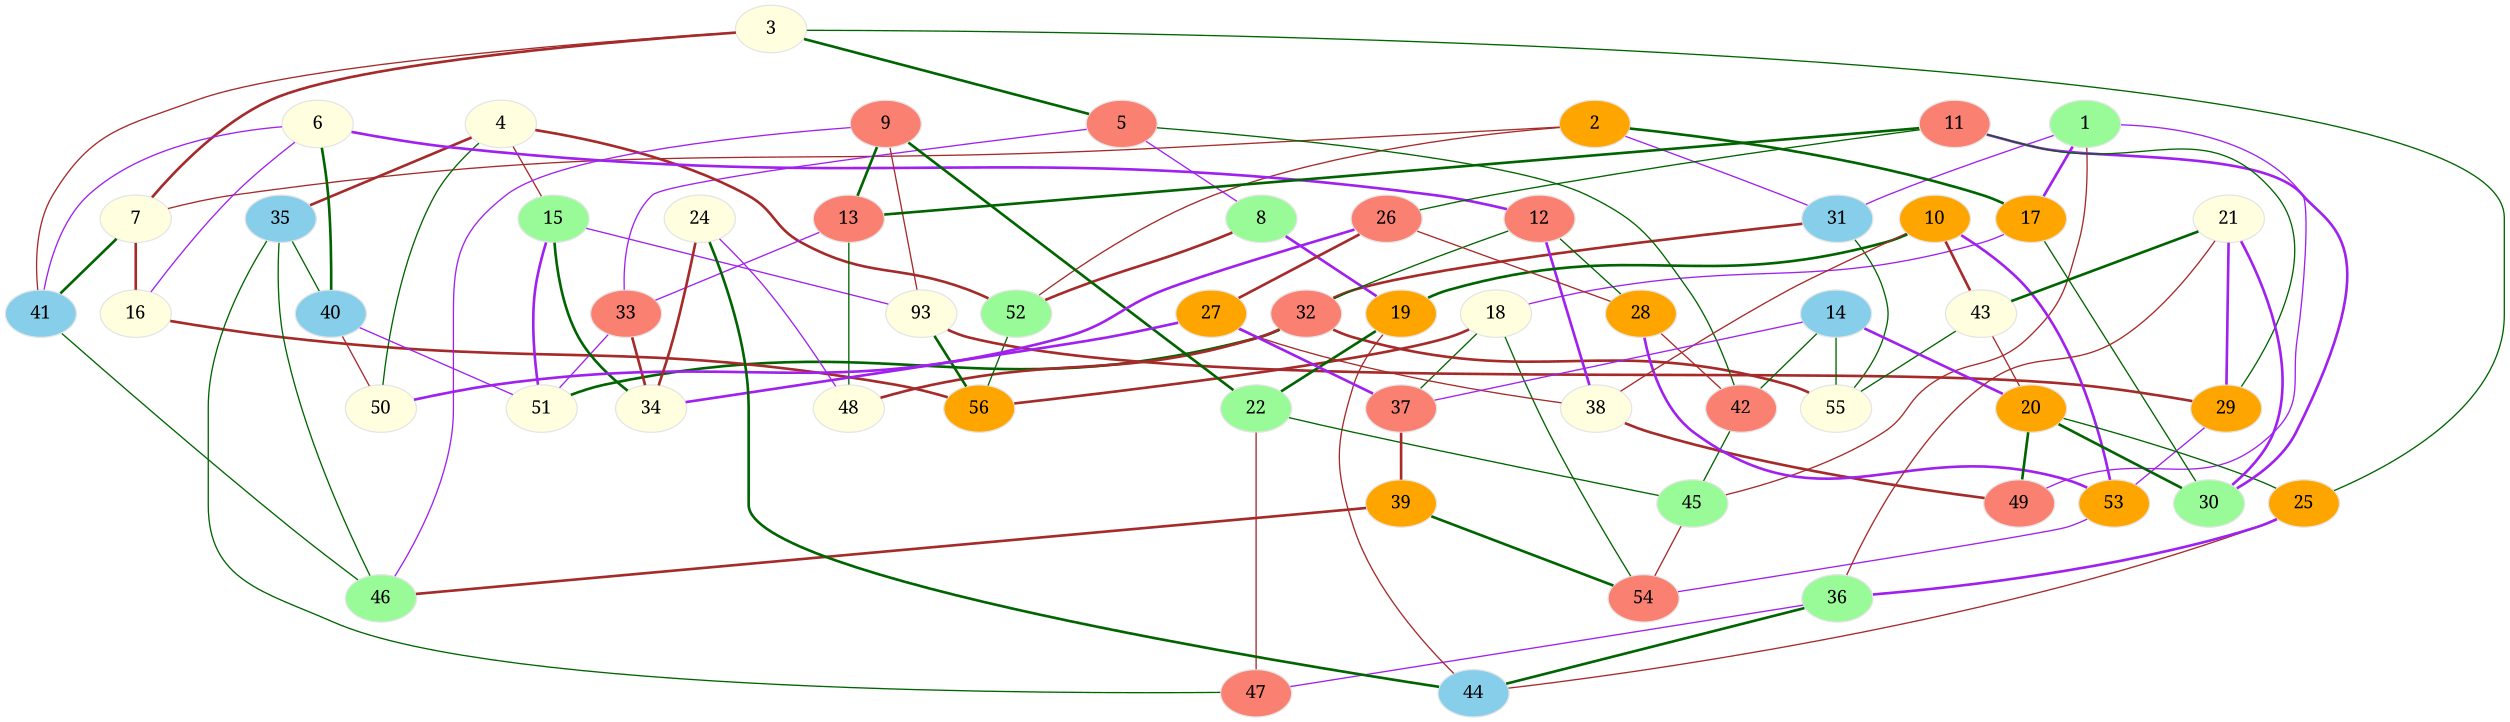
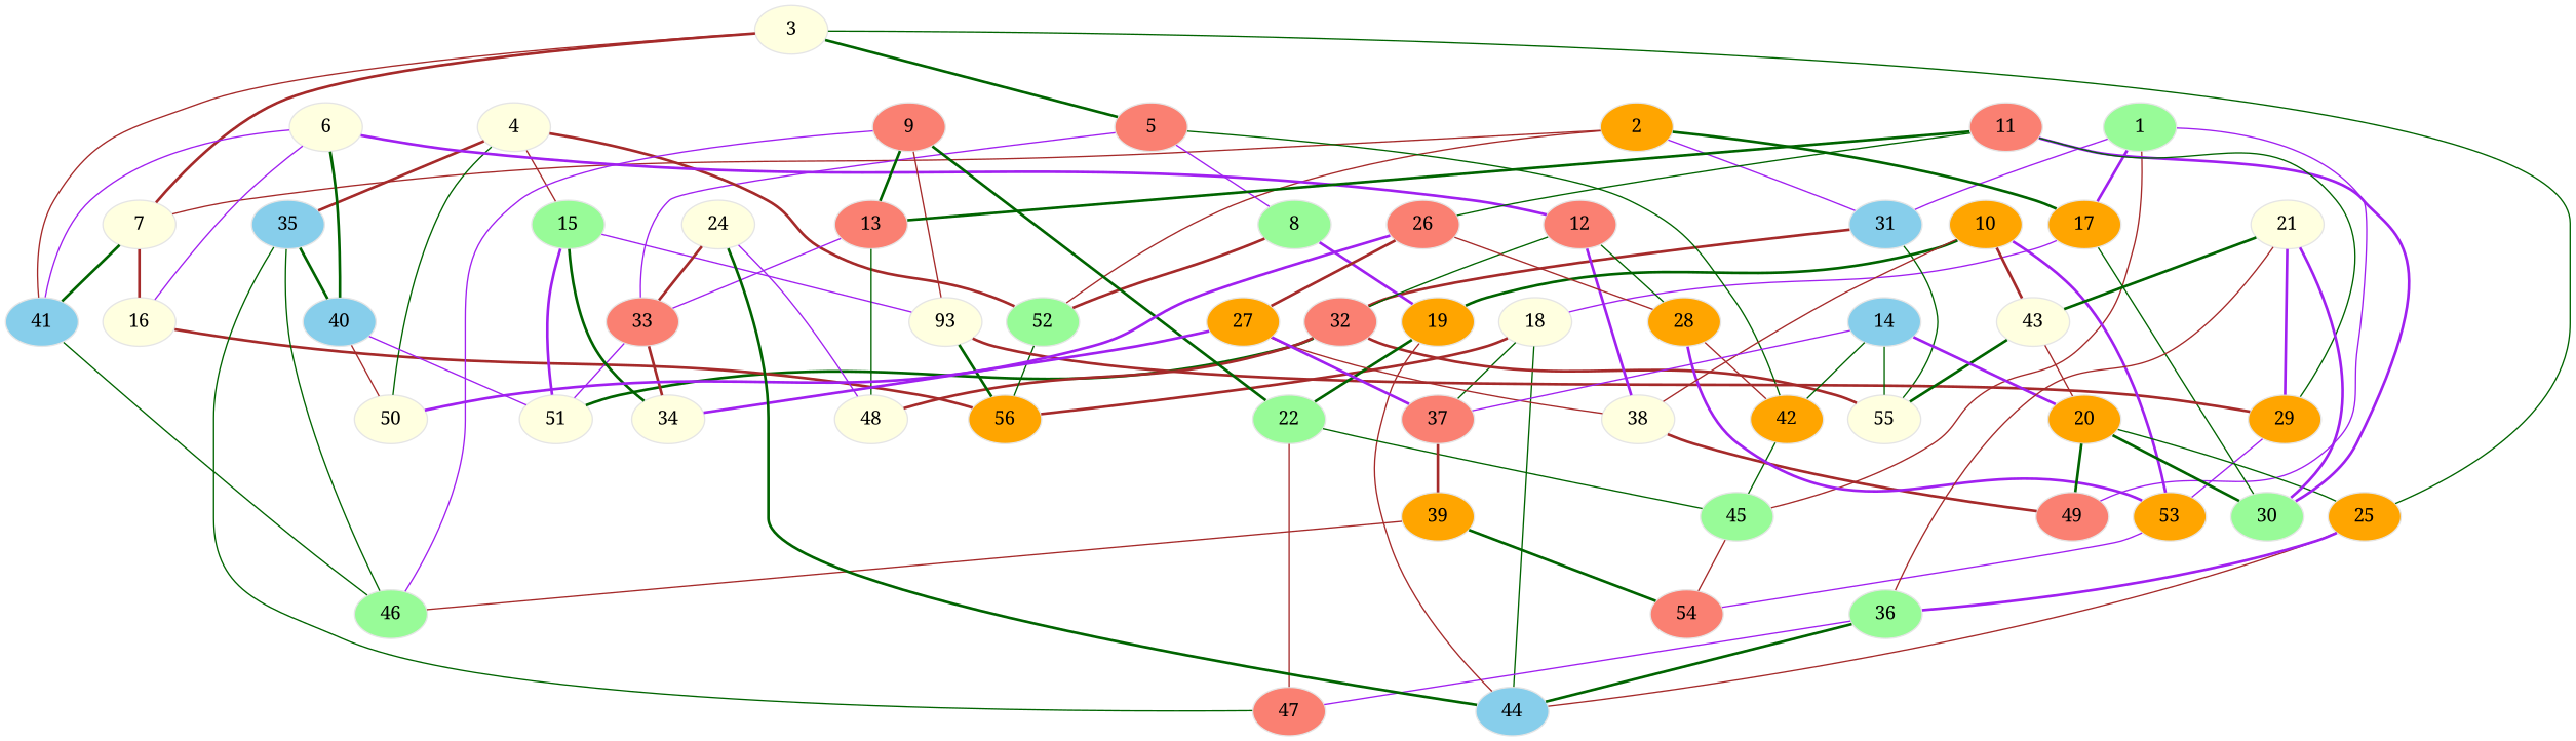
  graph {
    fontname="Noto Serif"
    node [color=gray90 fillcolor=lightyellow fontname="Noto Serif" style=filled]
    edge [color=darkgreen fontname="Noto Serif" style=solid]
    1 [fillcolor=palegreen]
    17 [fillcolor=orange]
    31 [fillcolor=skyblue]
    45 [fillcolor=palegreen]
    49 [fillcolor=salmon]
    30 [fillcolor=palegreen]
    18
    32 [fillcolor=salmon]
    55
    54 [fillcolor=salmon]
    2 [fillcolor=orange]
    7
    52 [fillcolor=palegreen]
    41 [fillcolor=skyblue]
    16
    56 [fillcolor=orange]
    3
    5 [fillcolor=salmon]
    25 [fillcolor=orange]
    8 [fillcolor=palegreen]
    33 [fillcolor=salmon]
-   42 [fillcolor=salmon]
+   42 [fillcolor=orange]
    44 [fillcolor=skyblue]
    36 [fillcolor=palegreen]
    46 [fillcolor=palegreen]
    4
    15 [fillcolor=palegreen]
    35 [fillcolor=skyblue]
    50
    n30 [label=93]
    34
    51
    40 [fillcolor=skyblue]
    47 [fillcolor=salmon]
    19 [fillcolor=orange]
    6
    12 [fillcolor=salmon]
    38
    28 [fillcolor=orange]
    22 [fillcolor=palegreen]
    9 [fillcolor=salmon]
    13 [fillcolor=salmon]
    48
    29 [fillcolor=orange]
    10 [fillcolor=orange]
    43
    53 [fillcolor=orange]
    20 [fillcolor=orange]
    11 [fillcolor=salmon]
    26 [fillcolor=salmon]
    27 [fillcolor=orange]
    14 [fillcolor=skyblue]
    37 [fillcolor=salmon]
    39 [fillcolor=orange]
    21
    24
    1 -- 17 [color=purple style=bold]
    1 -- 31 [color=purple]
    1 -- 45 [color=brown]
    1 -- 49 [color=purple]
    17 -- 30
    17 -- 18 [color=purple]
    31 -- 32 [color=brown style=bold]
    31 -- 55
    45 -- 54 [color=brown]
-   18 -- 54
+   18 -- 44
    18 -- 56 [color=brown style=bold]
    18 -- 37
    32 -- 55 [color=brown style=bold]
    32 -- 51 [style=bold]
    32 -- 48 [color=brown style=bold]
    2 -- 17 [style=bold]
    2 -- 31 [color=purple]
    2 -- 7 [color=brown]
    2 -- 52 [color=brown]
    7 -- 41 [style=bold]
    7 -- 16 [color=brown style=bold]
    52 -- 56
    41 -- 46
    16 -- 56 [color=brown style=bold]
    3 -- 7 [color=brown style=bold]
    3 -- 41 [color=brown]
    3 -- 5 [style=bold]
    3 -- 25
    5 -- 8 [color=purple]
    5 -- 33 [color=purple]
    5 -- 42
    25 -- 44 [color=brown]
    25 -- 36 [color=purple style=bold]
    8 -- 52 [color=brown style=bold]
    8 -- 19 [color=purple style=bold]
    33 -- 34 [color=brown style=bold]
    33 -- 51 [color=purple]
    42 -- 45
    36 -- 44 [style=bold]
    36 -- 47 [color=purple]
    4 -- 52 [color=brown style=bold]
    4 -- 15 [color=brown]
    4 -- 35 [color=brown style=bold]
    4 -- 50
    15 -- n30 [color=purple]
    15 -- 34 [style=bold]
    15 -- 51 [color=purple style=bold]
    35 -- 46
-   35 -- 40
+   35 -- 40 [style=bold]
    35 -- 47
    n30 -- 56 [style=bold]
    n30 -- 29 [color=brown style=bold]
    40 -- 50 [color=brown]
    40 -- 51 [color=purple]
    19 -- 44 [color=brown]
    19 -- 22 [style=bold]
    6 -- 41 [color=purple]
    6 -- 16 [color=purple]
    6 -- 40 [style=bold]
    6 -- 12 [color=purple style=bold]
    12 -- 32
    12 -- 38 [color=purple style=bold]
    12 -- 28
    38 -- 49 [color=brown style=bold]
    28 -- 42 [color=brown]
    28 -- 53 [color=purple style=bold]
    22 -- 45
    22 -- 47 [color=brown]
    9 -- 46 [color=purple]
    9 -- n30 [color=brown]
    9 -- 22 [style=bold]
    9 -- 13 [style=bold]
    13 -- 33 [color=purple]
    13 -- 48
    29 -- 53 [color=purple]
    10 -- 19 [style=bold]
    10 -- 38 [color=brown]
    10 -- 43 [color=brown style=bold]
    10 -- 53 [color=purple style=bold]
-   43 -- 55
+   43 -- 55 [style=bold]
    43 -- 20 [color=brown]
    53 -- 54 [color=purple]
    20 -- 49 [style=bold]
    20 -- 30 [style=bold]
    20 -- 25
    11 -- 30 [color=purple style=bold]
    11 -- 13 [style=bold]
    11 -- 29
    11 -- 26
    26 -- 50 [color=purple style=bold]
    26 -- 28 [color=brown]
    26 -- 27 [color=brown style=bold]
    27 -- 34 [color=purple style=bold]
    27 -- 38 [color=brown]
    27 -- 37 [color=purple style=bold]
    14 -- 55
    14 -- 42
    14 -- 20 [color=purple style=bold]
    14 -- 37 [color=purple]
    37 -- 39 [color=brown style=bold]
    39 -- 54 [style=bold]
-   39 -- 46 [color=brown style=bold]
+   39 -- 46 [color=brown]
    21 -- 30 [color=purple style=bold]
    21 -- 36 [color=brown]
    21 -- 29 [color=purple style=bold]
    21 -- 43 [style=bold]
    24 -- 44 [style=bold]
-   24 -- 34 [color=brown style=bold]
+   24 -- 33 [color=brown style=bold]
    24 -- 48 [color=purple]
  }
